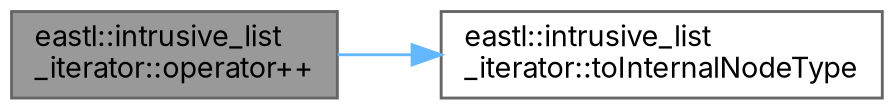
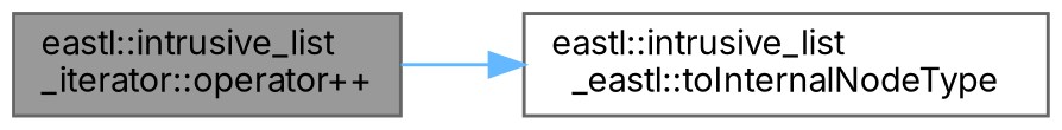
  digraph {
    rankdir=LR
    fontname=Inter
    node [fontname=Inter fontsize=10 shape=box style=filled]
    n1 [color=gray40 fillcolor=grey60 fontcolor=black height=0.2 label="eastl::intrusive_list\l_iterator::operator++" width=0.4]
-   n2 [color=grey40 fillcolor=white height=0.2 label="eastl::intrusive_list\l_iterator::toInternalNodeType" width=0.4]
+   n2 [color=grey40 fillcolor=white height=0.2 label="eastl::intrusive_list\l_eastl::toInternalNodeType" width=0.4]
    n1 -> n2 [color=steelblue1 fontname=Inter fontsize=10 labelfontname=Helvetica labelfontsize=10 style=solid]
  }
